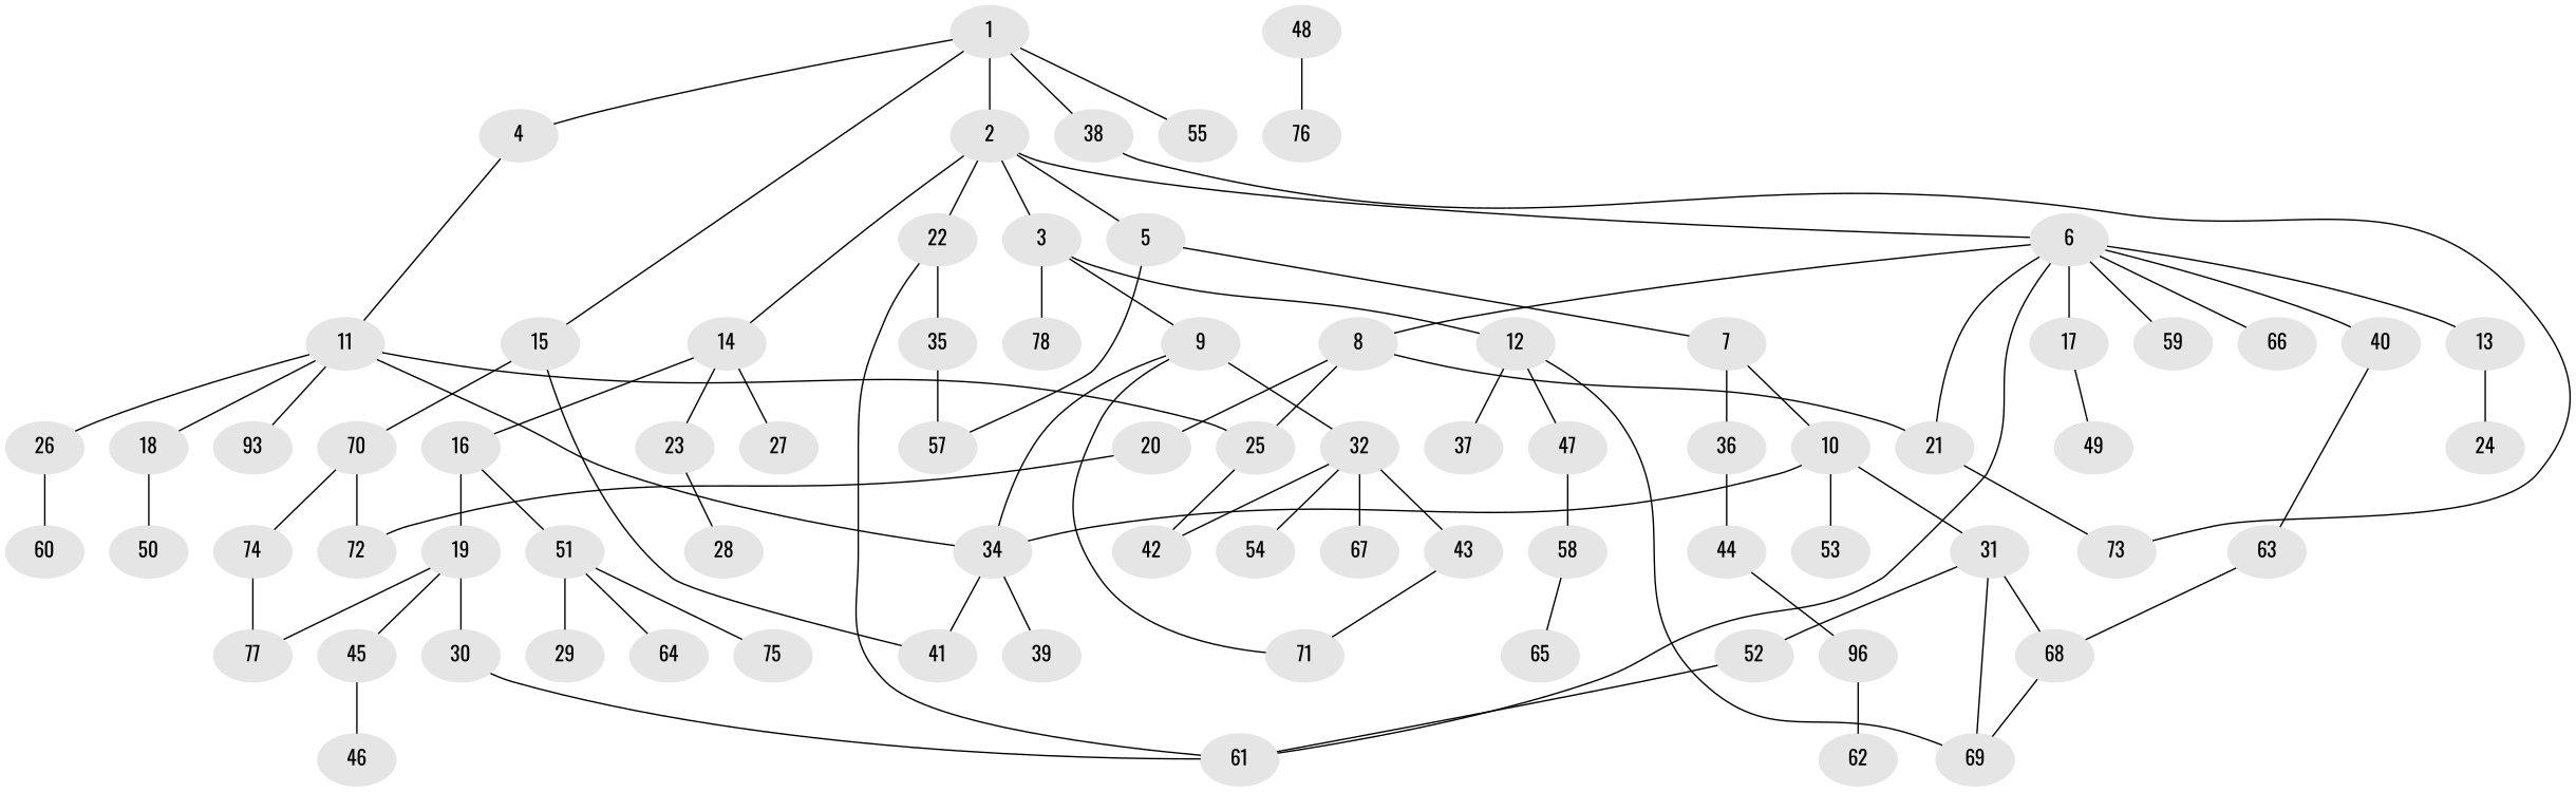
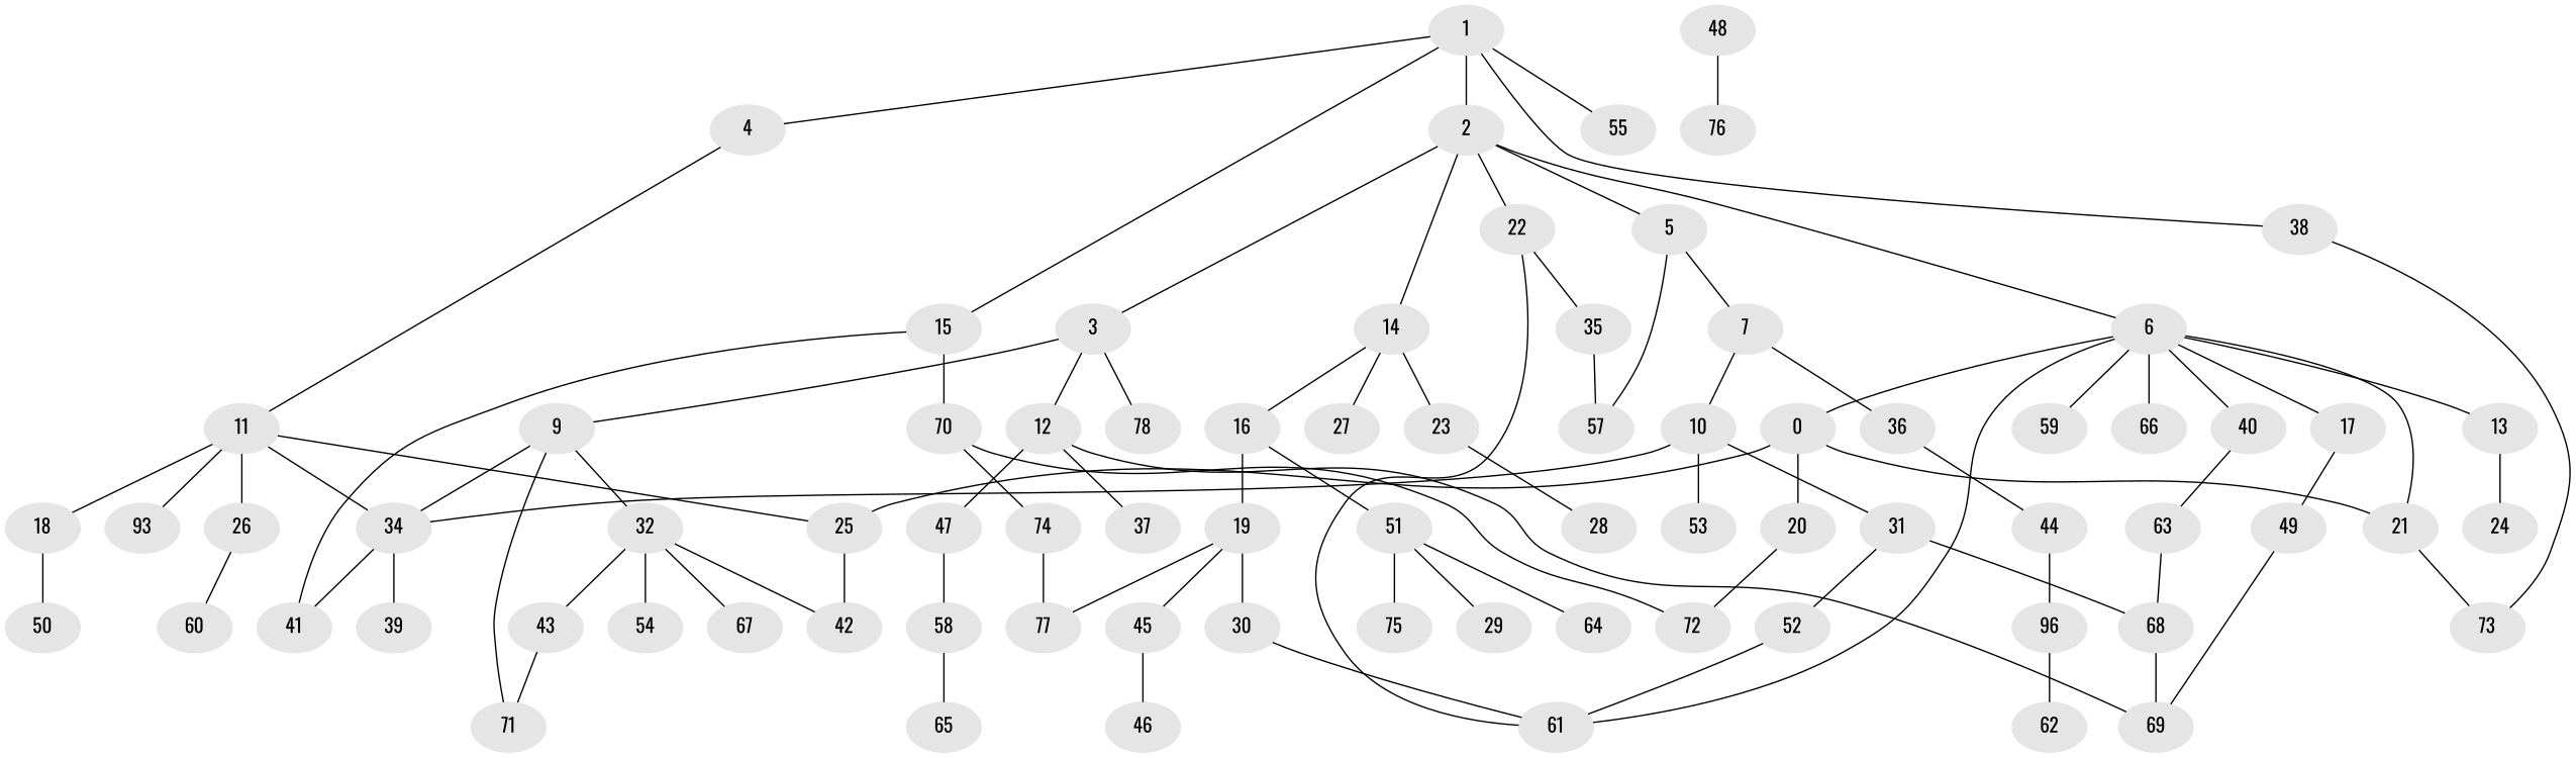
  graph {
    fontname=Oswald
    node [color=gray90 fontname=Oswald style=filled]
    edge [fontname=Oswald]
    1
    2
    4
    15
    38
    55
    3
    5
    6
    14
    22
    11
    41
    70
    73
    9
    12
    78
    7
    57
-   8
+   8 [label=0]
    13
    17
    21
    40
    59
    61
    66
    16
    23
    27
    35
    32
    34
    71
    37
    47
    69
    25
    18
    26
    n42 [label=93]
    10
    36
    20
    24
    49
    63
    31
    53
    44
    72
    42
    43
    54
    67
    39
    52
    68
    50
    60
    58
    19
    51
    28
    74
    30
    45
    77
    29
    64
    75
    46
    48
    76
    n76 [label=96]
    62
    65
    1 -- 2
    1 -- 4
    1 -- 15
    1 -- 38
    1 -- 55
    2 -- 3
    2 -- 5
    2 -- 6
    2 -- 14
    2 -- 22
    4 -- 11
    15 -- 41
    15 -- 70
    38 -- 73
    3 -- 9
    3 -- 12
    3 -- 78
    5 -- 7
    5 -- 57
    6 -- 8
    6 -- 13
    6 -- 17
    6 -- 21
    6 -- 40
    6 -- 59
    6 -- 61
    6 -- 66
    14 -- 16
    14 -- 23
    14 -- 27
    22 -- 61
    22 -- 35
    11 -- 34
    11 -- 25
    11 -- 18
    11 -- 26
    11 -- n42
    70 -- 72
    70 -- 74
    9 -- 32
    9 -- 34
    9 -- 71
    12 -- 37
    12 -- 47
    12 -- 69
    7 -- 10
    7 -- 36
    8 -- 21
    8 -- 25
    8 -- 20
    13 -- 24
    17 -- 49
    21 -- 73
    40 -- 63
    16 -- 19
    16 -- 51
    23 -- 28
    35 -- 57
    32 -- 42
    32 -- 43
    32 -- 54
    32 -- 67
    34 -- 41
    34 -- 39
    47 -- 58
    25 -- 42
    18 -- 50
    26 -- 60
    10 -- 34
    10 -- 31
    10 -- 53
    36 -- 44
    20 -- 72
    63 -- 68
-   31 -- 69
+   49 -- 69
    31 -- 52
    31 -- 68
    44 -- n76
    43 -- 71
    52 -- 61
    68 -- 69
    58 -- 65
    19 -- 30
    19 -- 45
    19 -- 77
    51 -- 29
    51 -- 64
    51 -- 75
    74 -- 77
    30 -- 61
    45 -- 46
    48 -- 76
    n76 -- 62
  }
